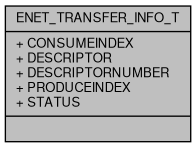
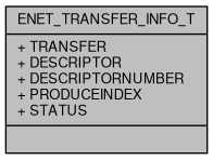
  digraph {
-   n1 [color=black fillcolor=grey75 fontcolor=black fontname=FreeSans fontsize=10 height=0.2 label="{ENET_TRANSFER_INFO_T\n|+ CONSUMEINDEX\l+ DESCRIPTOR\l+ DESCRIPTORNUMBER\l+ PRODUCEINDEX\l+ STATUS\l|}" shape=record style=filled width=0.4]
+   n1 [color=black fillcolor=grey75 fontcolor=black fontname=FreeSans fontsize=10 height=0.2 label="{ENET_TRANSFER_INFO_T\n|+ TRANSFER\l+ DESCRIPTOR\l+ DESCRIPTORNUMBER\l+ PRODUCEINDEX\l+ STATUS\l|}" shape=record style=filled width=0.4]
  }
